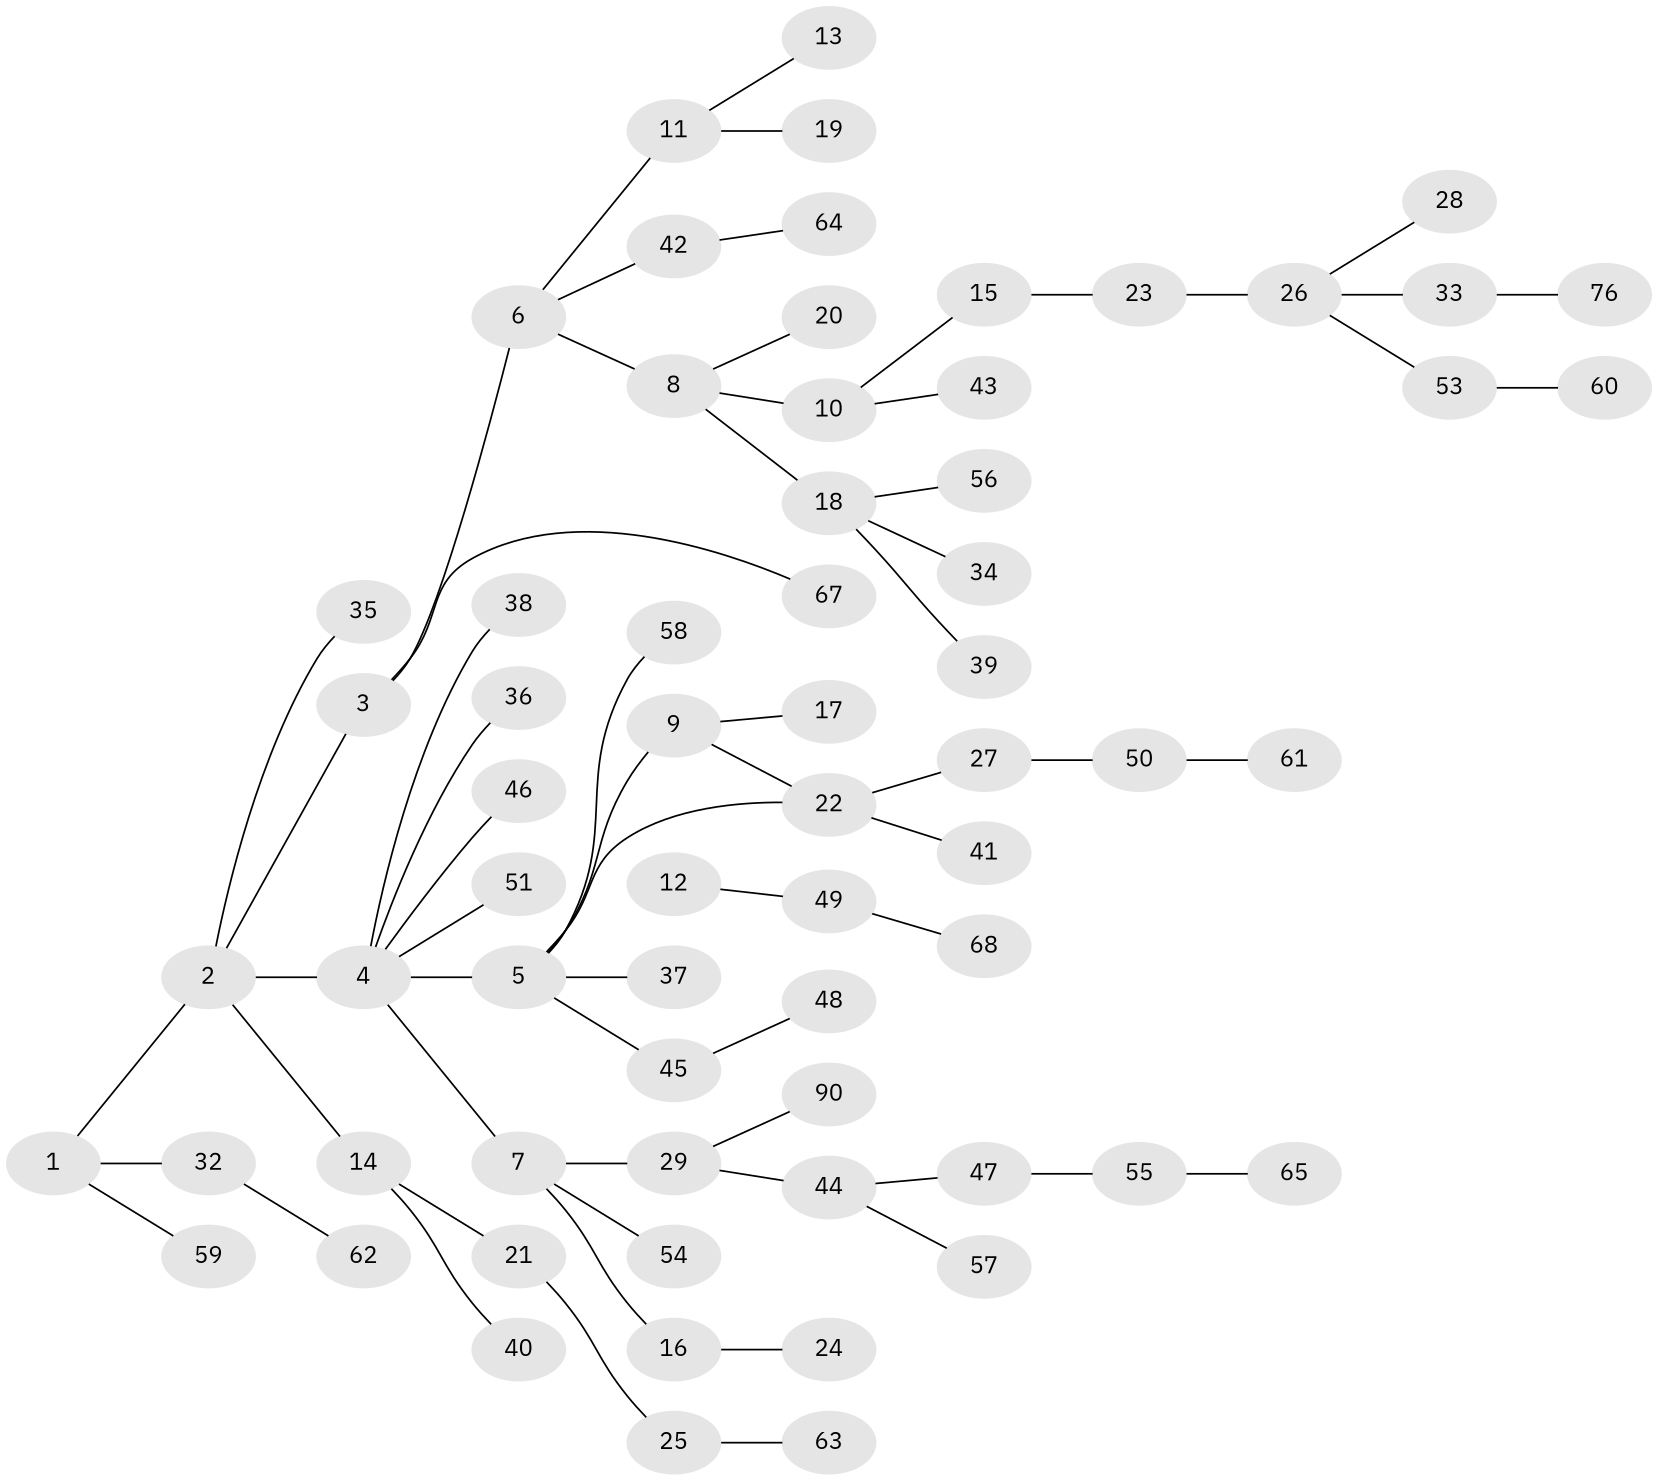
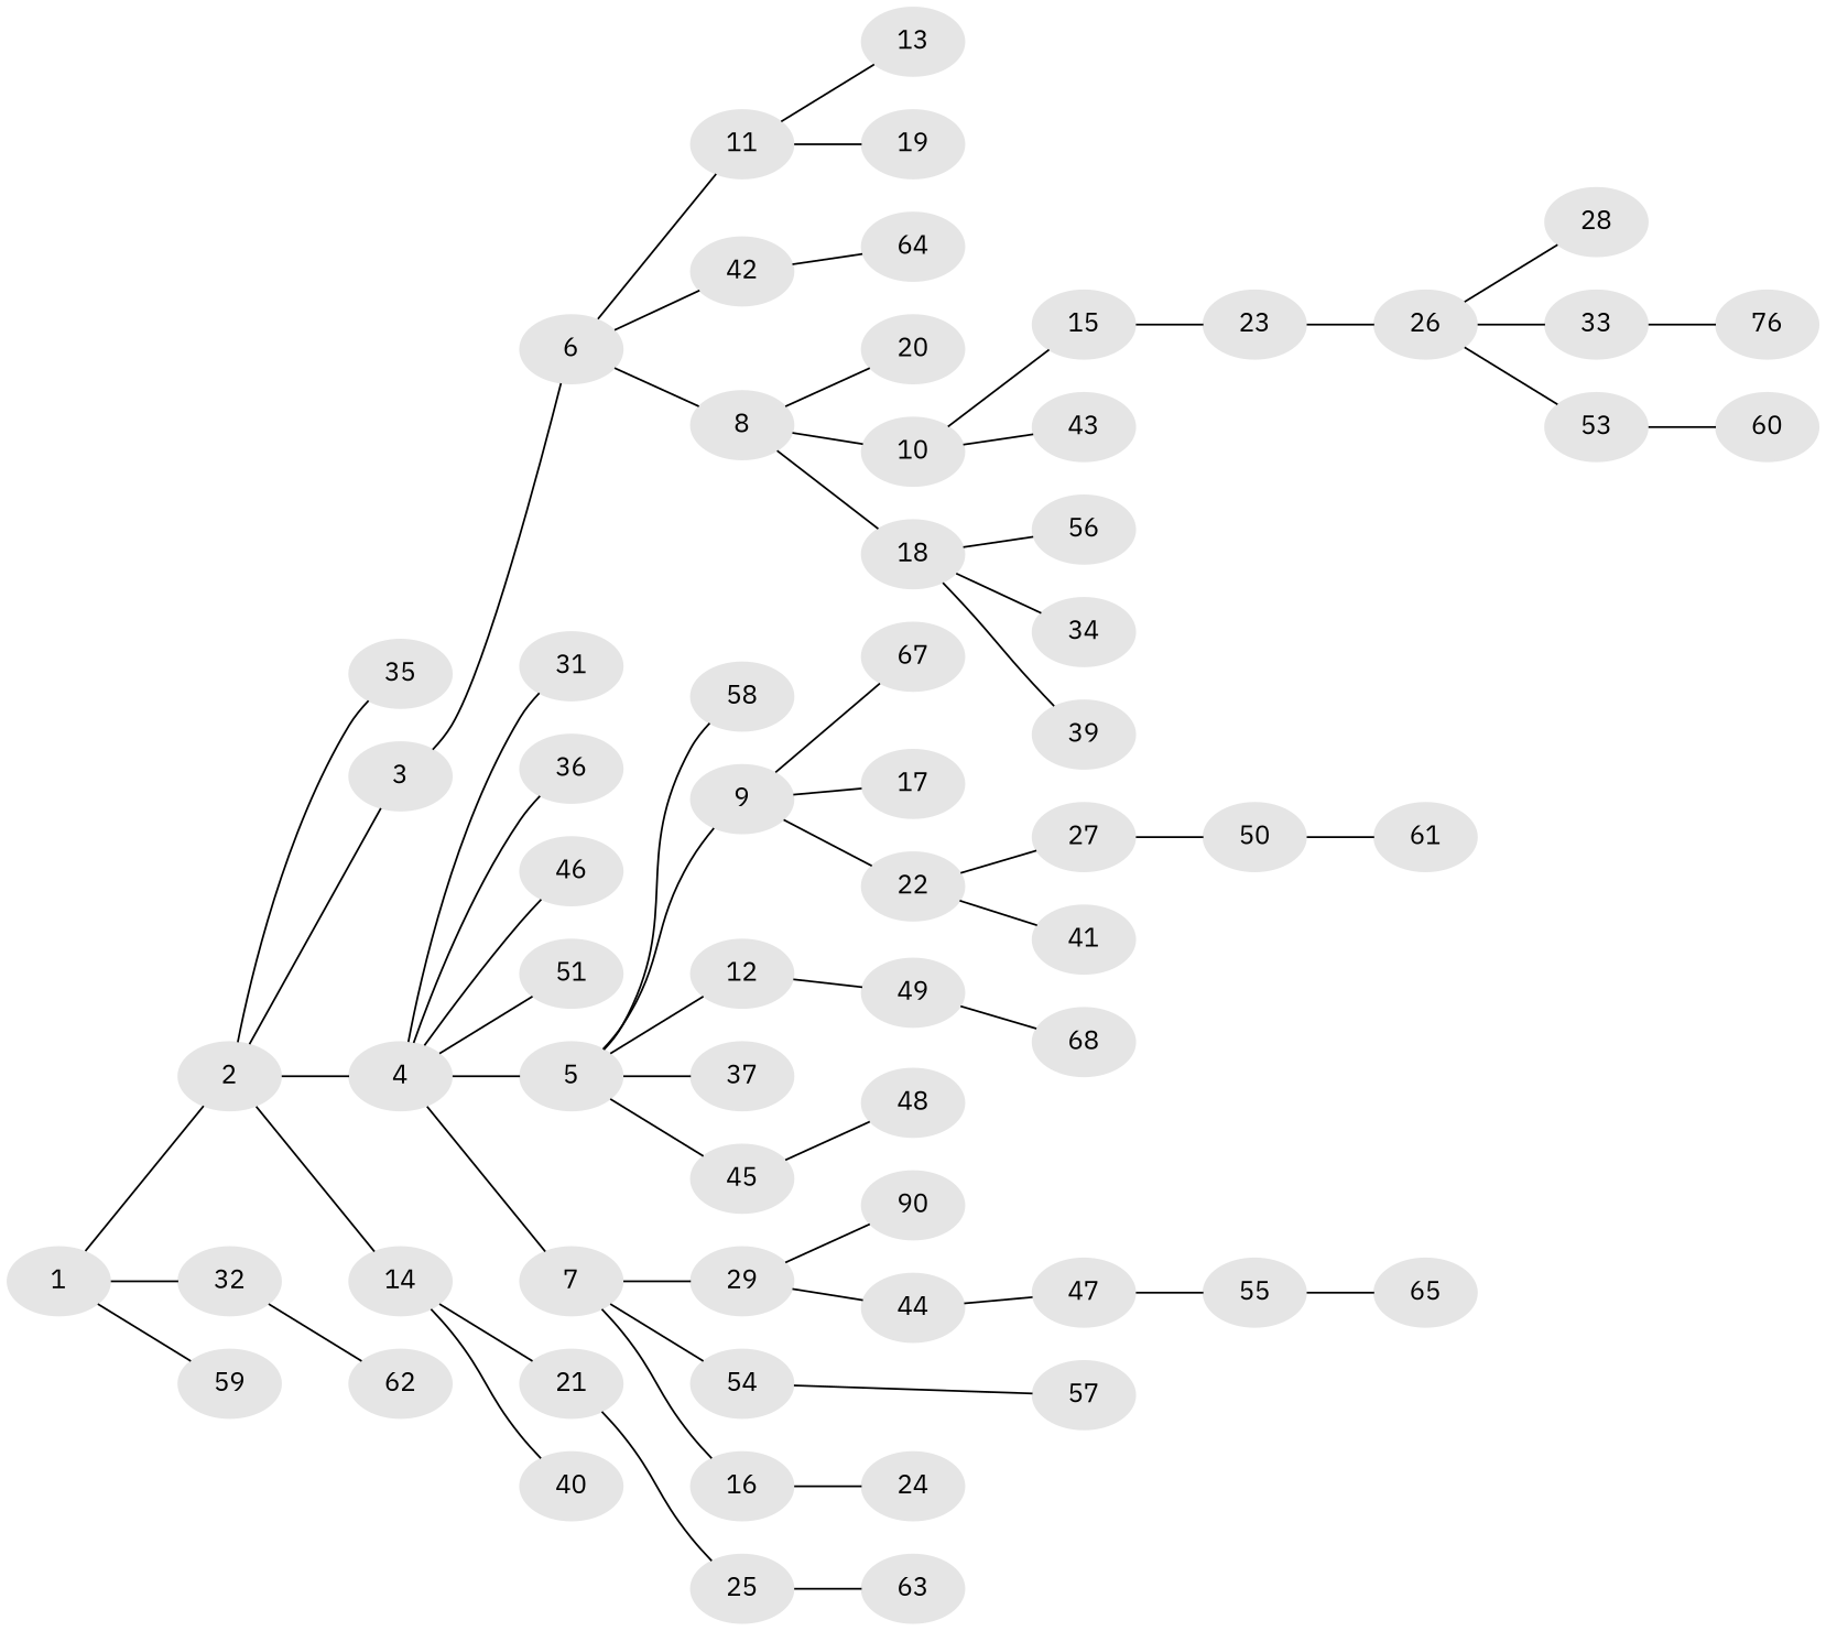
  graph {
    fontname="IBM Plex Sans"
    rankdir=LR
    node [color=gray90 fontname="IBM Plex Sans" style=filled]
    edge [fontname="IBM Plex Sans" weight=1.0]
    1
    2
    32
    59
    3
    4
    14
    35
    62
    6
    67
    5
    7
-   31 [label=38]
+   31
    36
    46
    51
    21
    40
    8
    11
    42
    9
    12
    37
    45
    58
    16
    29
    54
    17
    22
    49
    48
    10
    18
    20
    13
    19
    64
    24
    n42 [label=90]
    44
    15
    43
    34
    39
    56
    27
    41
    23
    68
    25
    26
    63
    50
    28
    33
    53
    n60 [label=76]
    60
    61
    47
    57
    55
    65
    1 -- 2
    1 -- 32
    1 -- 59
    2 -- 3
    2 -- 4
    2 -- 14
    2 -- 35
    32 -- 62
    3 -- 6
-   3 -- 67
+   9 -- 67
    4 -- 5 [weight=5.0]
    4 -- 7
    4 -- 31
    4 -- 36
    4 -- 46
    4 -- 51
    14 -- 21
    14 -- 40
    6 -- 8
    6 -- 11
    6 -- 42
    5 -- 9
-   5 -- 22
+   5 -- 12
    5 -- 37
    5 -- 45
    5 -- 58
    7 -- 16
    7 -- 29
    7 -- 54
    21 -- 25
    8 -- 10
    8 -- 18
    8 -- 20
    11 -- 13
    11 -- 19
    42 -- 64
    9 -- 17
    9 -- 22
    12 -- 49
    45 -- 48
    16 -- 24
    29 -- n42
    29 -- 44
    22 -- 27
    22 -- 41
    49 -- 68
    10 -- 15
    10 -- 43
    18 -- 34
    18 -- 39
    18 -- 56
    44 -- 47
-   44 -- 57
+   54 -- 57
    15 -- 23
    27 -- 50
    23 -- 26
    25 -- 63
    26 -- 28
    26 -- 33
    26 -- 53
    50 -- 61
    33 -- n60
    53 -- 60
    47 -- 55
    55 -- 65
  }
